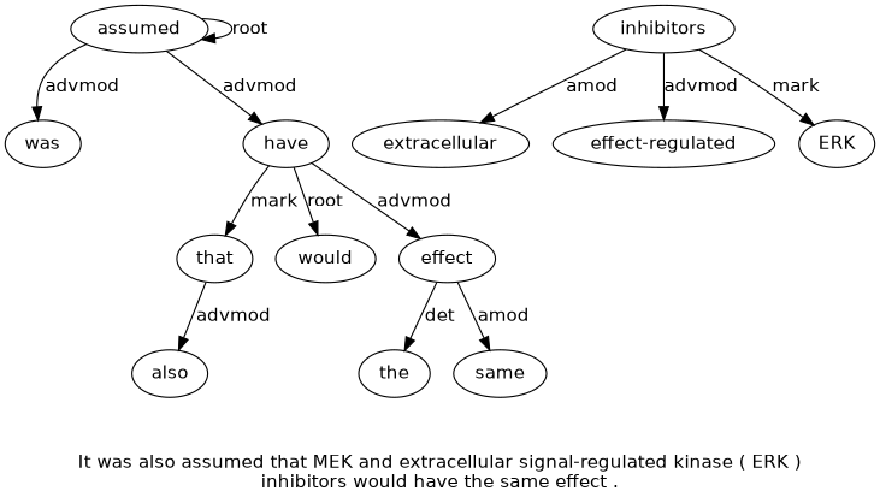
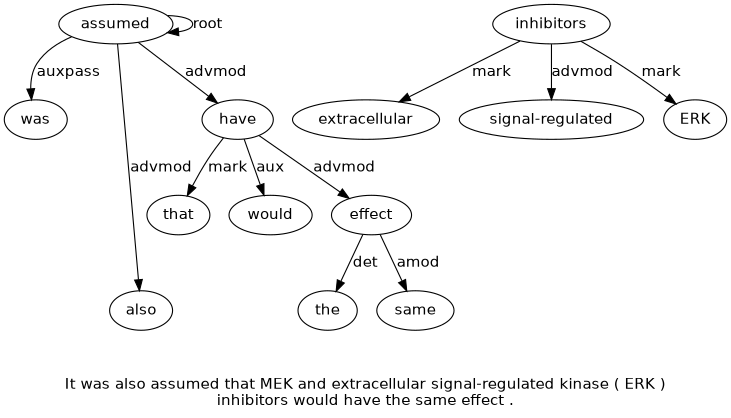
  digraph {
    fontname="DejaVu Sans"
    label="It was also assumed that MEK and extracellular signal-regulated kinase ( ERK )\ninhibitors would have the same effect ."
    node [fillcolor=white fontname="DejaVu Sans" style=filled]
    edge [fontname="DejaVu Sans"]
    n1 [label=assumed]
    n2 [label=was]
    n3 [label=also]
    n4 [label=have]
    n5 [label=that]
    n6 [label=would]
    n7 [label=effect]
    n8 [label=the]
    n9 [label=same]
    n10 [label=inhibitors]
    n11 [label=extracellular]
-   n12 [label="effect-regulated"]
+   n12 [label="signal-regulated"]
    n13 [label=ERK]
    n1 -> n1 [label=root]
-   n1 -> n2 [label=advmod]
-   n5 -> n3 [label=advmod]
+   n1 -> n2 [label=auxpass]
+   n1 -> n3 [label=advmod]
    n1 -> n4 [label=advmod]
    n4 -> n5 [label=mark]
-   n4 -> n6 [label=root]
+   n4 -> n6 [label=aux]
    n4 -> n7 [label=advmod]
    n7 -> n8 [label=det]
    n7 -> n9 [label=amod]
-   n10 -> n11 [label=amod]
+   n10 -> n11 [label=mark]
    n10 -> n12 [label=advmod]
    n10 -> n13 [label=mark]
  }
